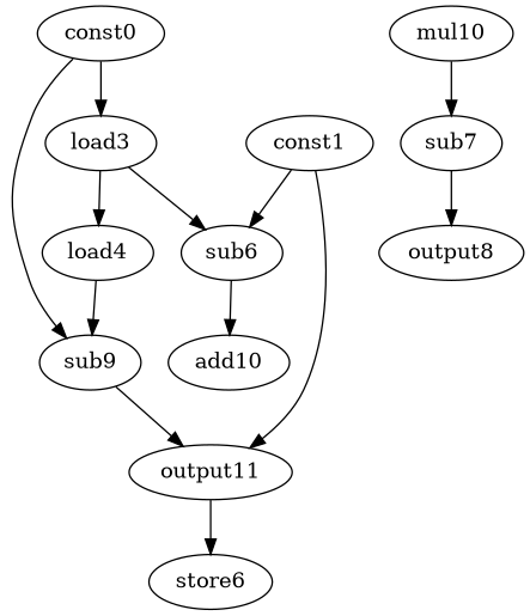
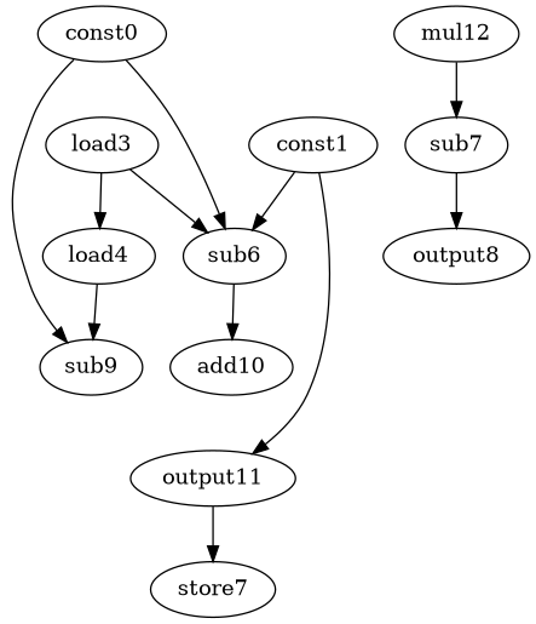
  digraph {
    node [opcode=sub]
    edge [operand=1]
    load3 [opcode=load]
    const0 [opcode=const]
    sub9
    n4 [label=sub6]
    n5 [label=load4 opcode=add]
    sub7
    output8 [opcode=output]
    n8 [label=output11 opcode=mul]
    const1 [opcode=const]
    add10 [opcode=add]
-   store6 [opcode=store]
-   mul12 [opcode=mul label=mul10]
+   store6 [opcode=store label=store7]
+   mul12 [opcode=mul]
    load3 -> n4
    load3 -> n5
-   const0 -> load3 [operand=0]
+   const0 -> n4 [operand=0]
    const0 -> sub9 [operand=0]
-   sub9 -> n8
    n4 -> add10
    n5 -> sub9
    sub7 -> output8 [operand=0]
    n8 -> store6
    const1 -> n4 [operand=0]
    const1 -> n8 [operand=0]
    mul12 -> sub7
  }
